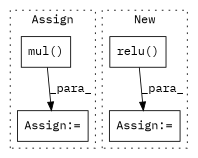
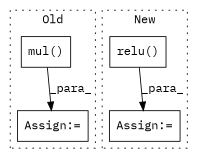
  digraph {
    fontname="IBM Plex Mono"
    node [a=75 l=3 shape=box fontname="IBM Plex Mono"]
    edge [fontname="IBM Plex Mono"]
    n1 [l="9,1" label="mul()" s="724,734"]
    n2 [a=68 label="Assign:=" s=742]
    n3 [l=18 label="relu()" s=582]
    n4 [a=68 label="Assign:=" s=658]
    subgraph cluster_1 {
-     label=Assign
+     label=Old
      style=dotted
      n1
      n2
    }
    subgraph cluster_2 {
      label=New
      style=dotted
      n3
      n4
    }
    n1 -> n2 [label=_para_]
    n3 -> n4 [label=_para_]
  }
